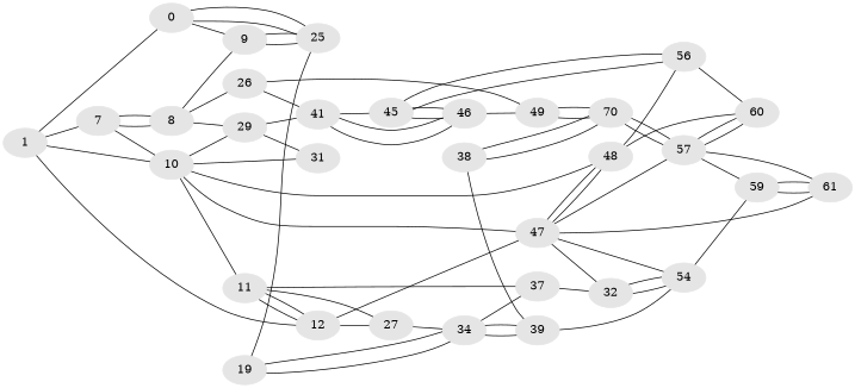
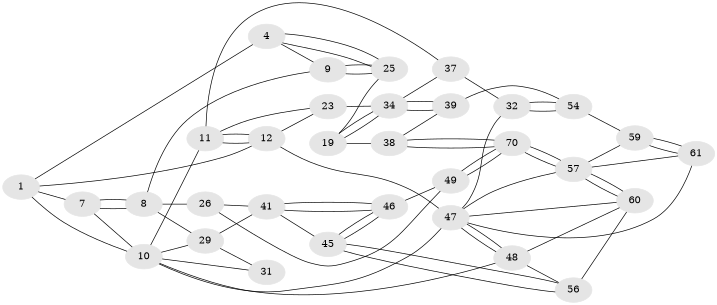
  graph {
    rankdir=LR
    node [color=gray90 style=filled]
    1 [super="+2+6"]
-   4 [super="+5" label=0]
+   4 [super="+5"]
    7 [super="+15"]
    10 [super="+13"]
    12
    9
    n7 [label=25]
    8 [super="+16"]
    29 [super="+40"]
    11 [super="+33"]
    31 [super="+43"]
    47 [super="+53"]
    48 [super="+55"]
-   23 [super="+24" label=27]
+   23 [super="+24"]
    26 [super="+42"]
    41
    49
    37 [super="+51"]
    n19 [label=32]
    57 [super="+58"]
    60 [super="+64"]
    61
    56
    34 [super="+35"]
    19 [super="+20"]
    38
    39 [super="+44"]
    n28 [label=70]
    45
    46
    54
    59
    1 -- 4
    1 -- 7
    1 -- 10
    1 -- 12
    4 -- 9
    4 -- n7
    4 -- n7
    7 -- 10
    7 -- 8 [weight=2]
    7 -- 8
    10 -- 29
    10 -- 11
    10 -- 31 [weight=2]
    10 -- 47
    10 -- 48
    12 -- 47
    12 -- 23
    9 -- n7
    9 -- n7
    8 -- 9
    8 -- 29
    8 -- 26
    29 -- 31
    29 -- 41
    11 -- 12
    11 -- 12
    11 -- 23
    11 -- 37
    47 -- 48
    47 -- 48
    47 -- n19
    47 -- 57
-   47 -- 54 [weight=2]
+   47 -- 60 [weight=2]
    47 -- 61
    48 -- 60
    48 -- 56
    23 -- 34
    26 -- 41
    26 -- 49
    41 -- 45
    41 -- 46
    41 -- 46
    49 -- n28
    49 -- n28
    37 -- n19
    n19 -- 54
    n19 -- 54
    57 -- 60
    57 -- 60
    57 -- 61
    57 -- 59
    56 -- 60
    34 -- 37
    34 -- 39 [weight=2]
    34 -- 39
    19 -- n7
    19 -- 34
    19 -- 34
+   19 -- 38
    38 -- 39
    38 -- n28
    38 -- n28
    39 -- 54
    n28 -- 57
    n28 -- 57
    45 -- 56
    45 -- 56
    45 -- 46
    45 -- 46
    46 -- 49
    54 -- 59
    59 -- 61
    59 -- 61
  }
